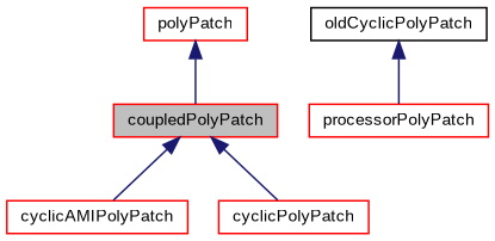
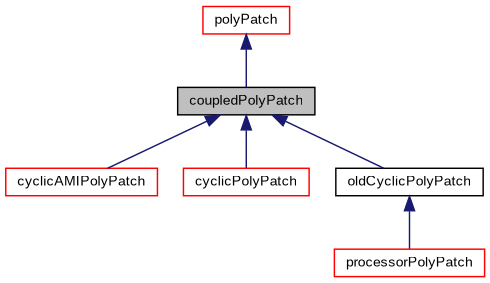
  digraph {
    fontname="Liberation Sans"
    node [color=red fontname="Liberation Sans" fontsize=10 shape=record]
    edge [color=midnightblue dir=back fontname="Liberation Sans" fontsize=10 labelfontname=Helvetica labelfontsize=10 style=solid]
-   n1 [fillcolor=grey75 fontcolor=black height=0.2 label=coupledPolyPatch style=filled width=0.4]
+   n1 [color=black fillcolor=grey75 fontcolor=black height=0.2 label=coupledPolyPatch style=filled width=0.4]
    n2 [height=0.2 label=cyclicAMIPolyPatch width=0.4]
    n3 [height=0.2 label=cyclicPolyPatch width=0.4]
    n4 [color=black height=0.2 label=oldCyclicPolyPatch width=0.4]
    n5 [height=0.2 label=processorPolyPatch width=0.4]
    n6 [height=0.2 label=polyPatch width=0.4]
    n1 -> n2
    n1 -> n3
+   n1 -> n4
    n4 -> n5
    n6 -> n1
  }
